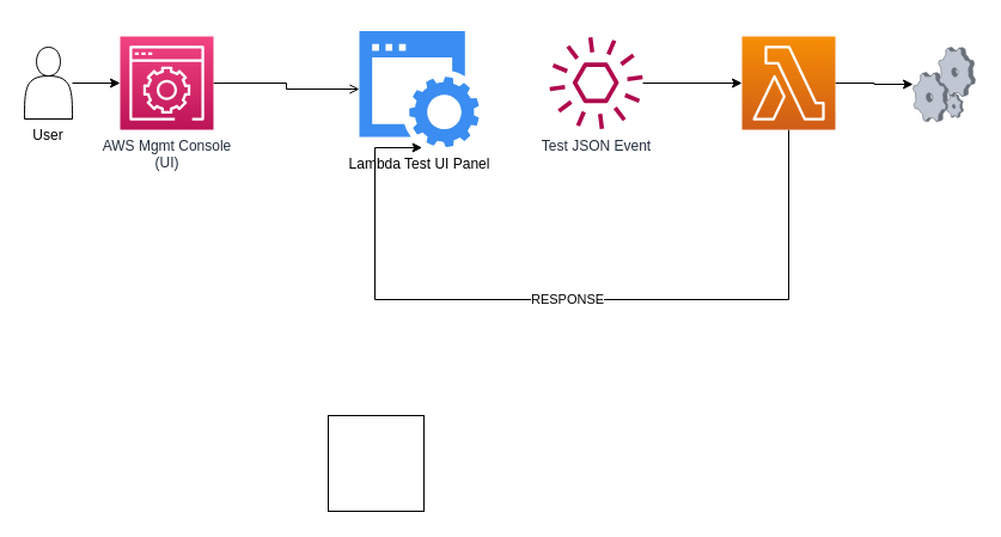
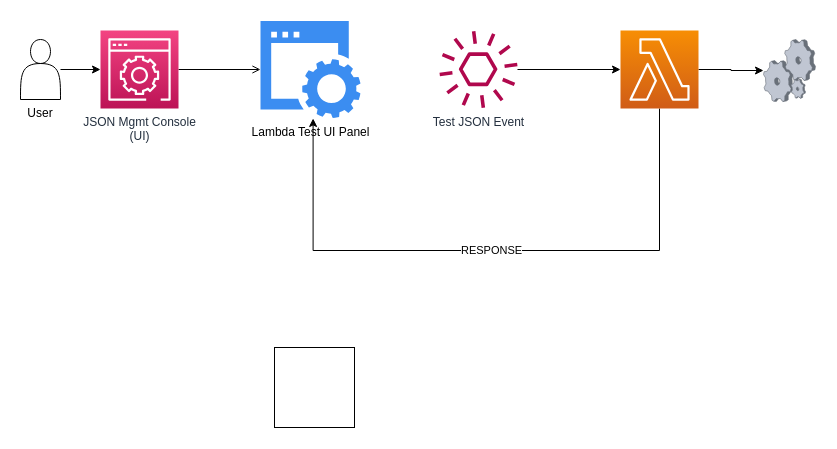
  <mxCell id="0" />
  <mxCell id="1" parent="0" />
  <mxCell id="2" value="" style="edgeStyle=orthogonalEdgeStyle;rounded=0;orthogonalLoop=1;jettySize=auto;html=1;" parent="1" source="3" target="5" edge="1"><mxGeometry relative="1" as="geometry" /></mxCell>
  <mxCell id="3" value="User" style="shape=actor;whiteSpace=wrap;html=1;labelPosition=center;verticalLabelPosition=bottom;align=center;verticalAlign=top;" parent="1" vertex="1"><mxGeometry x="20" y="39" width="40" height="60" as="geometry" /></mxCell>
  <mxCell id="4" value="" style="edgeStyle=orthogonalEdgeStyle;rounded=0;orthogonalLoop=1;jettySize=auto;html=1;endArrow=open;" parent="1" source="5" target="12" edge="1"><mxGeometry relative="1" as="geometry" /></mxCell>
- <mxCell id="5" value="AWS Mgmt Console&lt;br&gt;(UI)" style="sketch=0;points=[[0,0,0],[0.25,0,0],[0.5,0,0],[0.75,0,0],[1,0,0],[0,1,0],[0.25,1,0],[0.5,1,0],[0.75,1,0],[1,1,0],[0,0.25,0],[0,0.5,0],[0,0.75,0],[1,0.25,0],[1,0.5,0],[1,0.75,0]];points=[[0,0,0],[0.25,0,0],[0.5,0,0],[0.75,0,0],[1,0,0],[0,1,0],[0.25,1,0],[0.5,1,0],[0.75,1,0],[1,1,0],[0,0.25,0],[0,0.5,0],[0,0.75,0],[1,0.25,0],[1,0.5,0],[1,0.75,0]];outlineConnect=0;fontColor=#232F3E;gradientColor=#F34482;gradientDirection=north;fillColor=#BC1356;strokeColor=#ffffff;dashed=0;verticalLabelPosition=bottom;verticalAlign=top;align=center;html=1;fontSize=12;fontStyle=0;aspect=fixed;shape=mxgraph.aws4.resourceIcon;resIcon=mxgraph.aws4.management_console;" parent="1" vertex="1"><mxGeometry x="100" y="30" width="78" height="78" as="geometry" /></mxCell>
+ <mxCell id="5" value="JSON Mgmt Console&lt;br&gt;(UI)" style="sketch=0;points=[[0,0,0],[0.25,0,0],[0.5,0,0],[0.75,0,0],[1,0,0],[0,1,0],[0.25,1,0],[0.5,1,0],[0.75,1,0],[1,1,0],[0,0.25,0],[0,0.5,0],[0,0.75,0],[1,0.25,0],[1,0.5,0],[1,0.75,0]];points=[[0,0,0],[0.25,0,0],[0.5,0,0],[0.75,0,0],[1,0,0],[0,1,0],[0.25,1,0],[0.5,1,0],[0.75,1,0],[1,1,0],[0,0.25,0],[0,0.5,0],[0,0.75,0],[1,0.25,0],[1,0.5,0],[1,0.75,0]];outlineConnect=0;fontColor=#232F3E;gradientColor=#F34482;gradientDirection=north;fillColor=#BC1356;strokeColor=#ffffff;dashed=0;verticalLabelPosition=bottom;verticalAlign=top;align=center;html=1;fontSize=12;fontStyle=0;aspect=fixed;shape=mxgraph.aws4.resourceIcon;resIcon=mxgraph.aws4.management_console;" parent="1" vertex="1"><mxGeometry x="100" y="30" width="78" height="78" as="geometry" /></mxCell>
  <mxCell id="6" value="" style="edgeStyle=orthogonalEdgeStyle;rounded=0;orthogonalLoop=1;jettySize=auto;html=1;" parent="1" source="7" target="10" edge="1"><mxGeometry relative="1" as="geometry" /></mxCell>
- <mxCell id="7" value="Test JSON Event" style="sketch=0;outlineConnect=0;fontColor=#232F3E;gradientColor=none;fillColor=#B0084D;strokeColor=none;dashed=0;verticalLabelPosition=bottom;verticalAlign=top;align=center;html=1;fontSize=12;fontStyle=0;aspect=fixed;pointerEvents=1;shape=mxgraph.aws4.event;" parent="1" vertex="1"><mxGeometry x="459" y="30" width="78" height="78" as="geometry" /></mxCell>
+ <mxCell id="7" value="Test JSON Event" style="sketch=0;outlineConnect=0;fontColor=#232F3E;gradientColor=none;fillColor=#B0084D;strokeColor=none;dashed=0;verticalLabelPosition=bottom;verticalAlign=top;align=center;html=1;fontSize=12;fontStyle=0;aspect=fixed;pointerEvents=1;shape=mxgraph.aws4.event;" parent="1" vertex="1"><mxGeometry x="439" y="30" width="78" height="78" as="geometry" /></mxCell>
  <mxCell id="8" style="edgeStyle=orthogonalEdgeStyle;rounded=0;orthogonalLoop=1;jettySize=auto;html=1;" parent="1" source="10" target="11" edge="1"><mxGeometry relative="1" as="geometry" /></mxCell>
  <mxCell id="9" value="RESPONSE" style="edgeStyle=orthogonalEdgeStyle;rounded=0;orthogonalLoop=1;jettySize=auto;html=1;entryX=0.526;entryY=1.005;entryDx=0;entryDy=0;entryPerimeter=0;" parent="1" source="10" target="12" edge="1"><mxGeometry relative="1" as="geometry"><Array as="points"><mxPoint x="659" y="250" /><mxPoint x="313" y="250" /></Array></mxGeometry></mxCell>
  <mxCell id="10" value="" style="sketch=0;points=[[0,0,0],[0.25,0,0],[0.5,0,0],[0.75,0,0],[1,0,0],[0,1,0],[0.25,1,0],[0.5,1,0],[0.75,1,0],[1,1,0],[0,0.25,0],[0,0.5,0],[0,0.75,0],[1,0.25,0],[1,0.5,0],[1,0.75,0]];outlineConnect=0;fontColor=#232F3E;gradientColor=#F78E04;gradientDirection=north;fillColor=#D05C17;strokeColor=#ffffff;dashed=0;verticalLabelPosition=bottom;verticalAlign=top;align=center;html=1;fontSize=12;fontStyle=0;aspect=fixed;shape=mxgraph.aws4.resourceIcon;resIcon=mxgraph.aws4.lambda;" parent="1" vertex="1"><mxGeometry x="620" y="30" width="78" height="78" as="geometry" /></mxCell>
  <mxCell id="11" value="" style="verticalLabelPosition=bottom;sketch=0;aspect=fixed;html=1;verticalAlign=top;strokeColor=none;align=center;outlineConnect=0;shape=mxgraph.citrix.process;" parent="1" vertex="1"><mxGeometry x="763" y="39" width="52" height="62" as="geometry" /></mxCell>
- <mxCell id="12" value="Lambda Test UI Panel" style="sketch=0;html=1;aspect=fixed;strokeColor=none;shadow=0;fillColor=#3B8DF1;verticalAlign=top;labelPosition=center;verticalLabelPosition=bottom;shape=mxgraph.gcp2.website" parent="1" vertex="1"><mxGeometry x="300" y="25.5" width="100" height="97" as="geometry" /></mxCell>
+ <mxCell id="12" value="Lambda Test UI Panel" style="sketch=0;html=1;aspect=fixed;strokeColor=none;shadow=0;fillColor=#3B8DF1;verticalAlign=top;labelPosition=center;verticalLabelPosition=bottom;shape=mxgraph.gcp2.website" parent="1" vertex="1"><mxGeometry x="260" y="20.5" width="100" height="97" as="geometry" /></mxCell>
  <mxCell id="13" value="" style="whiteSpace=wrap;html=1;aspect=fixed;" vertex="1" parent="1"><mxGeometry x="274" y="347" width="80" height="80" as="geometry" /></mxCell>
